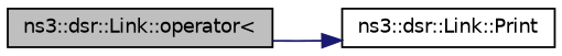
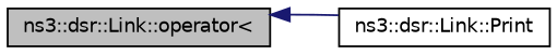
  digraph {
    rankdir=LR
    node [color=black fontname=Helvetica fontsize=10 shape=record style=filled]
    n1 [fillcolor=grey75 fontcolor=black height=0.2 label="ns3::dsr::Link::operator\<" width=0.4]
    n2 [fillcolor=white height=0.2 label="ns3::dsr::Link::Print" width=0.4]
-   n1 -> n2 [color=midnightblue fontname=Helvetica fontsize=10 labelfontname=Helvetica labelfontsize=10 style=solid]
+   n2 -> n1 [color=midnightblue fontname=Helvetica fontsize=10 labelfontname=Helvetica labelfontsize=10 style=solid]
  }
